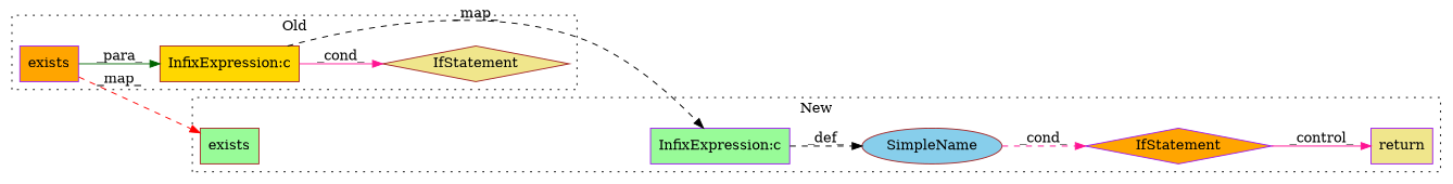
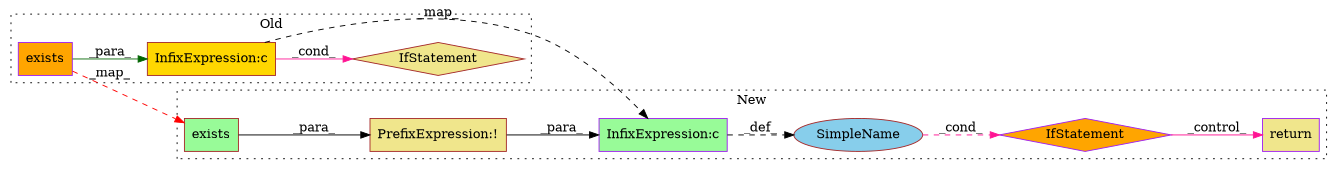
  digraph {
    rankdir=LR
    node [a=32 l="7,1" shape=box style=filled fillcolor=khaki color=brown]
    edge [color=black style=solid]
    n1 [label=exists s="7233,7248" fillcolor=palegreen]
    n2 [a=25 l="4,2" label=IfStatement s="7160,7249" shape=diamond fillcolor=orange color=purple]
+   n3 [a=38 l=1 label="PrefixExpression:!" s=7224]
    n4 [a=41 l=14 label=return s=7259 color=purple]
    n5 [a=42 label=SimpleName shape=ellipse fillcolor=skyblue l=""]
    n6 [a=27 l=4 label="InfixExpression:c" s=7190 fillcolor=palegreen color=purple]
    n7 [label=exists s="7236,7251" fillcolor=orange color=purple]
    n8 [a=25 l="4,2" label=IfStatement s="7166,7252" shape=diamond]
    n9 [a=27 l=4 label="InfixExpression:c" s=7195 fillcolor=gold]
    subgraph cluster_1 {
      label=New
      style=dotted
      n1
      n2
+     n3
      n4
      n5
      n6
    }
    subgraph cluster_2 {
      label=Old
      style=dotted
      n7
      n8
      n9
    }
+   n1 -> n3 [label=_para_]
    n2 -> n4 [label=_control_ color=deeppink]
+   n3 -> n6 [label=_para_]
    n5 -> n2 [label=_cond_ color=deeppink style=dashed]
    n6 -> n5 [label=_def_ style=dashed]
    n7 -> n1 [label=_map_ color=red style=dashed]
    n7 -> n9 [label=_para_ color=darkgreen]
    n9 -> n6 [label=_map_ style=dashed]
    n9 -> n8 [label=_cond_ color=deeppink]
  }
